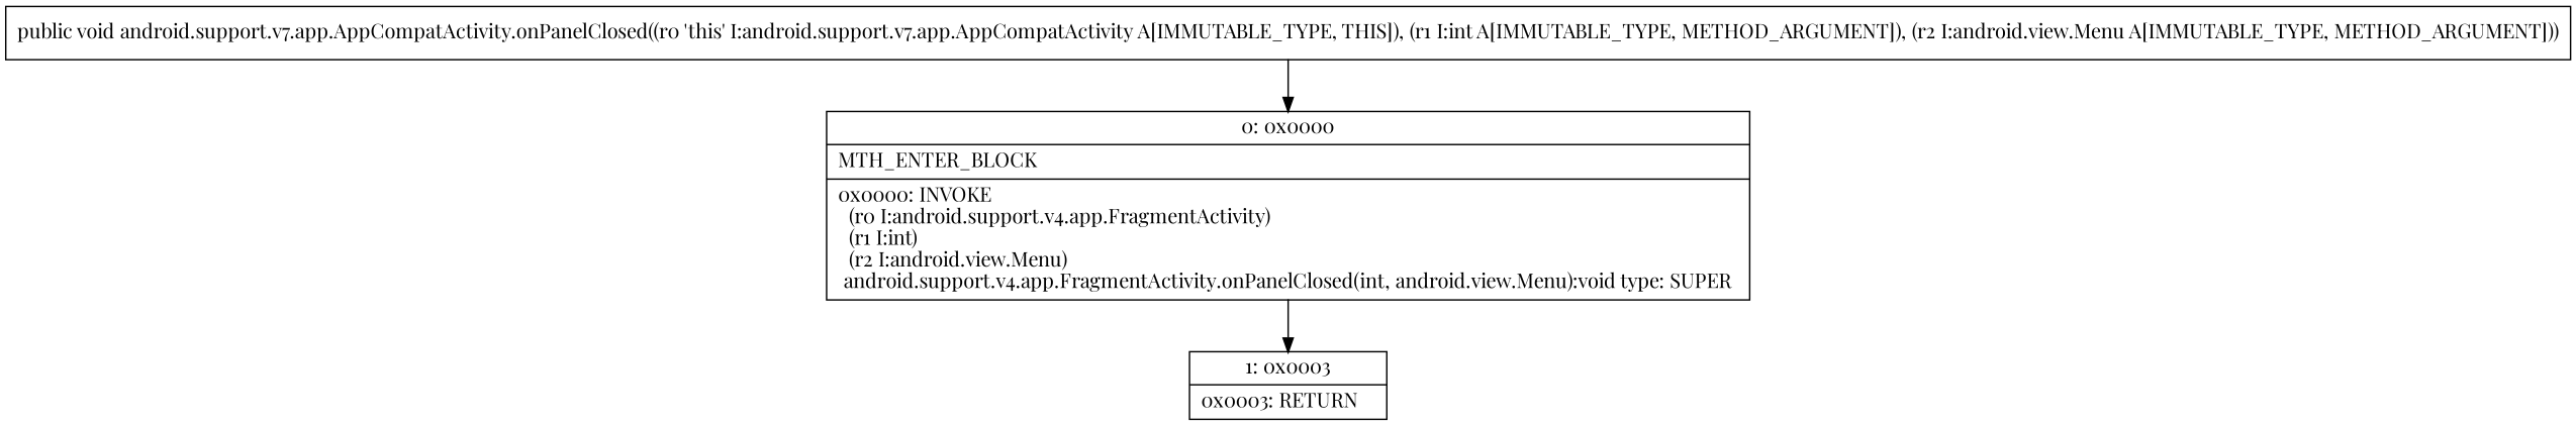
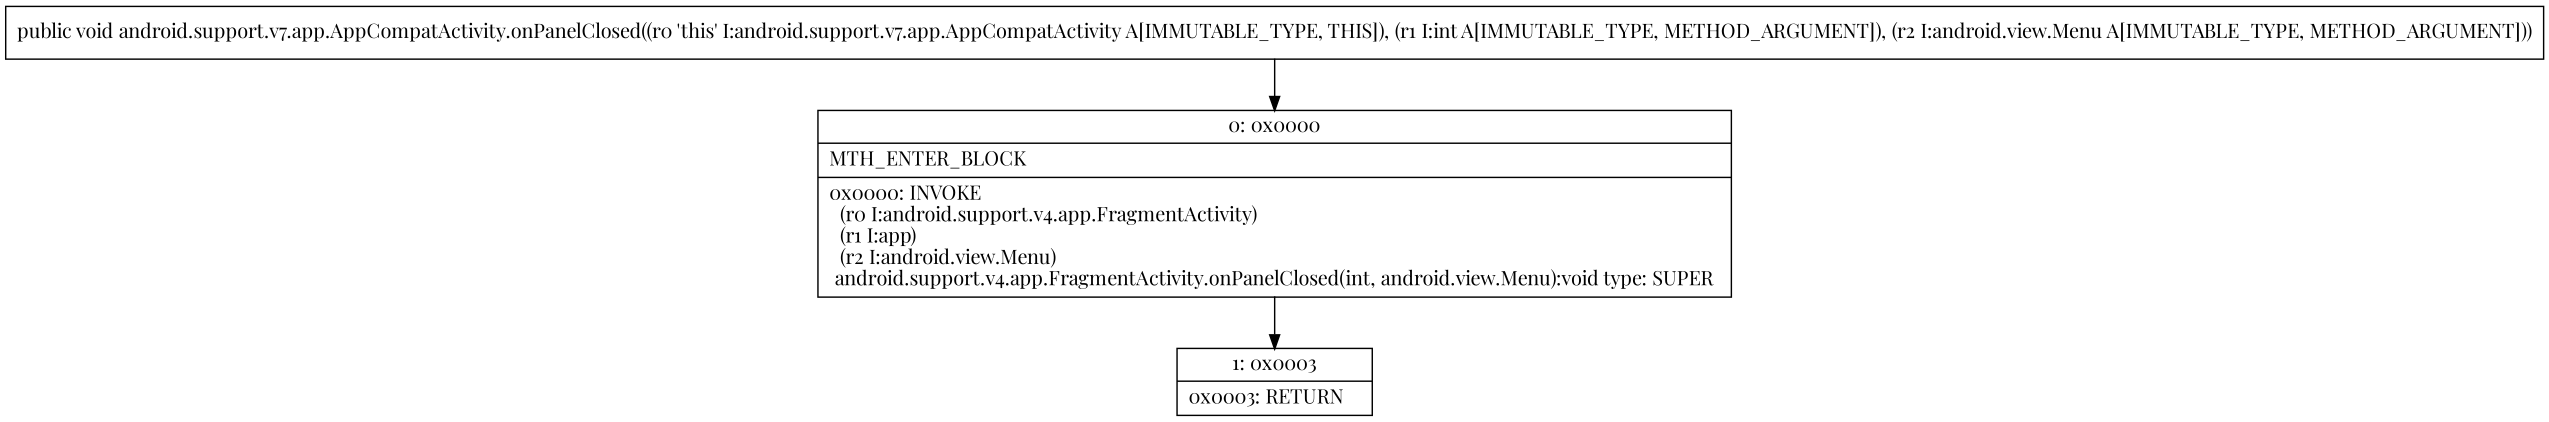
  digraph {
    fontname="Playfair Display"
    node [shape=record fontname="Playfair Display"]
    edge [fontname="Playfair Display"]
-   n1 [label="{0\:\ 0x0000|MTH_ENTER_BLOCK\l|0x0000: INVOKE  \l  (r0 I:android.support.v4.app.FragmentActivity)\l  (r1 I:int)\l  (r2 I:android.view.Menu)\l android.support.v4.app.FragmentActivity.onPanelClosed(int, android.view.Menu):void type: SUPER \l}"]
+   n1 [label="{0\:\ 0x0000|MTH_ENTER_BLOCK\l|0x0000: INVOKE  \l  (r0 I:android.support.v4.app.FragmentActivity)\l  (r1 I:app)\l  (r2 I:android.view.Menu)\l android.support.v4.app.FragmentActivity.onPanelClosed(int, android.view.Menu):void type: SUPER \l}"]
    n2 [label="{1\:\ 0x0003|0x0003: RETURN   \l}"]
    n3 [label="{public void android.support.v7.app.AppCompatActivity.onPanelClosed((r0 'this' I:android.support.v7.app.AppCompatActivity A[IMMUTABLE_TYPE, THIS]), (r1 I:int A[IMMUTABLE_TYPE, METHOD_ARGUMENT]), (r2 I:android.view.Menu A[IMMUTABLE_TYPE, METHOD_ARGUMENT])) }"]
    n1 -> n2
    n3 -> n1
  }
